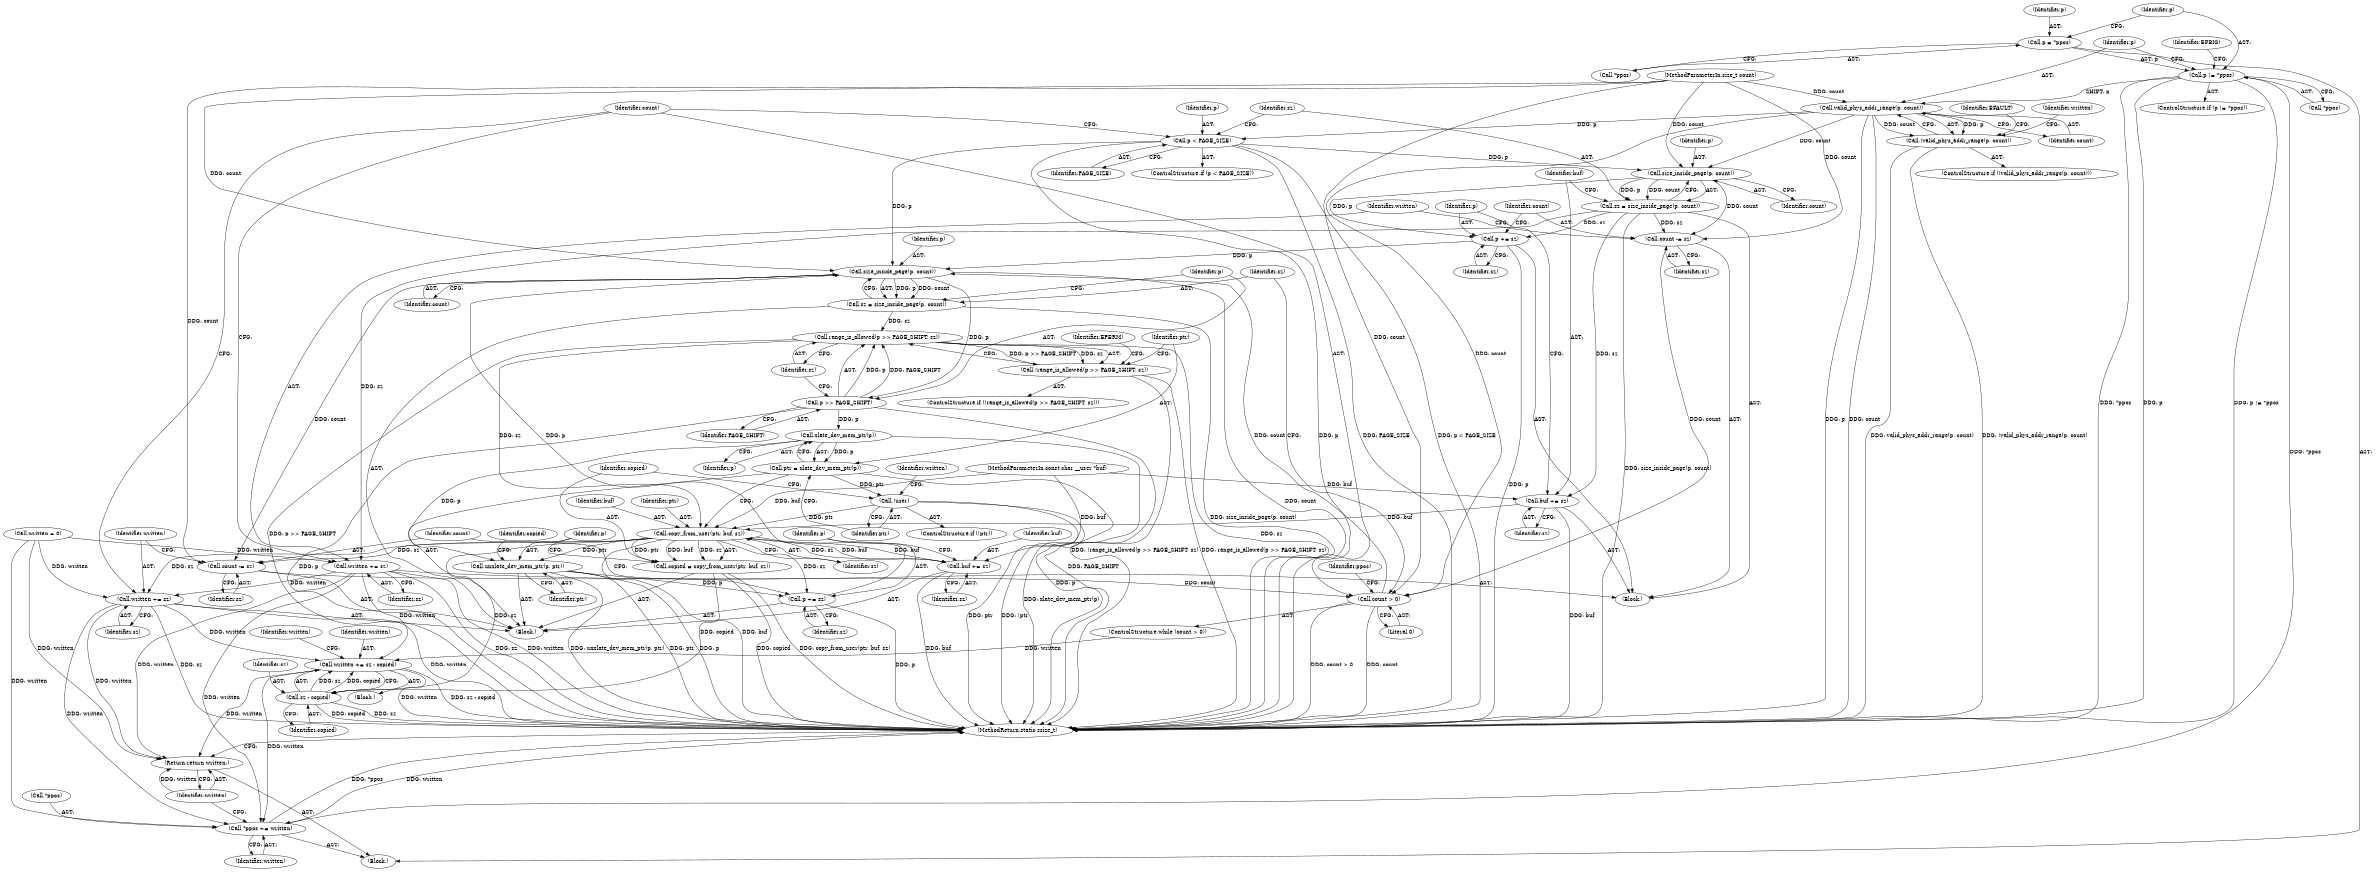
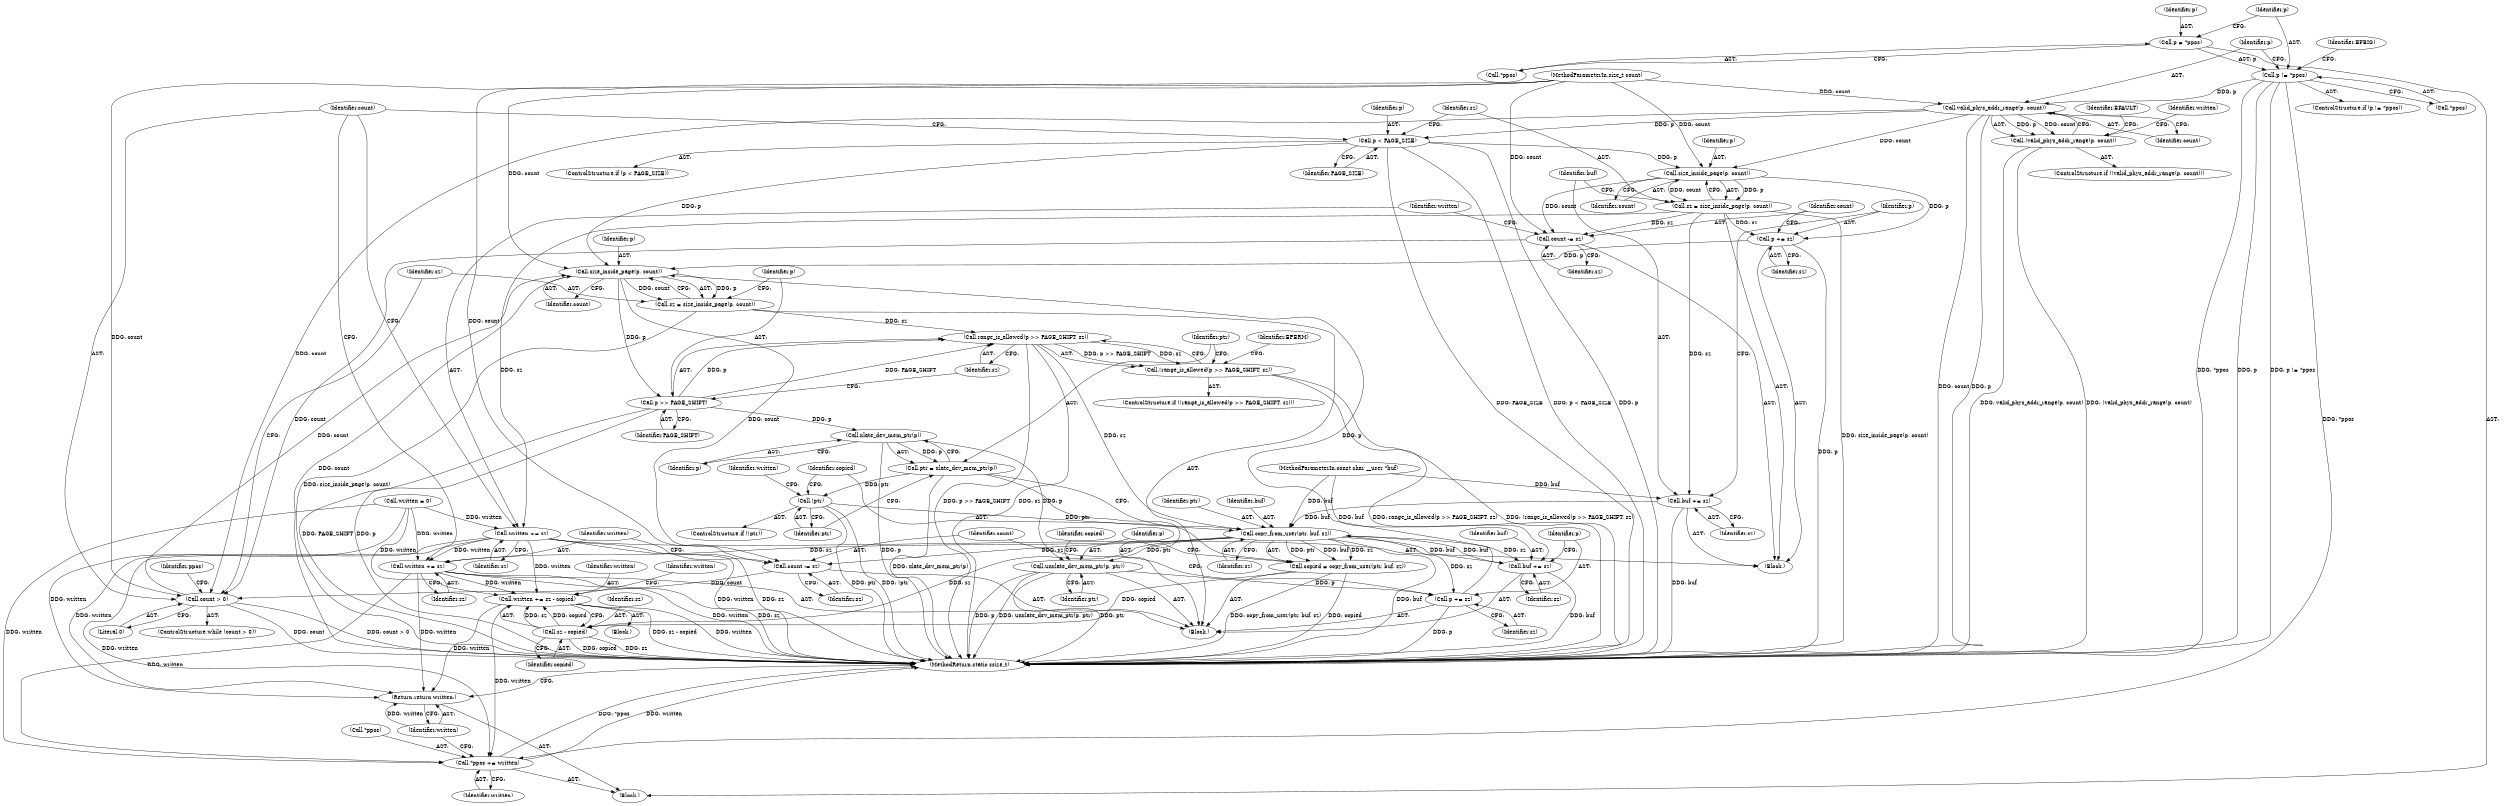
  digraph {
    n1 [label="(Call,p != *ppos)"]
    n2 [label="(Call,valid_phys_addr_range(p, count))"]
    n3 [label="(Call,*ppos += written)"]
    n4 [label="(ControlStructure,if (p != *ppos))"]
    n5 [label="(MethodReturn,static ssize_t)"]
    n6 [label="(Call,*ppos)"]
    n7 [label="(Call,!valid_phys_addr_range(p, count))"]
    n8 [label="(Call,p < PAGE_SIZE)"]
    n9 [label="(Call,size_inside_page(p, count))"]
    n10 [label="(Call,count > 0)"]
    n11 [label="(Identifier,count)"]
    n12 [label="(Block,)"]
    n13 [label="(Identifier,written)"]
    n14 [label="(Return,return written;)"]
    n15 [label="(Call,p = *ppos)"]
    n16 [label="(Call,*ppos)"]
    n17 [label="(ControlStructure,if (!valid_phys_addr_range(p, count)))"]
    n18 [label="(Call,size_inside_page(p, count))"]
    n19 [label="(ControlStructure,if (p < PAGE_SIZE))"]
    n20 [label="(Identifier,PAGE_SIZE)"]
    n21 [label="(Call,sz = size_inside_page(p, count))"]
    n22 [label="(Call,p += sz)"]
    n23 [label="(Call,count -= sz)"]
    n24 [label="(Identifier,count)"]
    n25 [label="(Literal,0)"]
    n26 [label="(ControlStructure,while (count > 0))"]
    n27 [label="(Call,count -= sz)"]
    n28 [label="(Call,sz = size_inside_page(p, count))"]
    n29 [label="(Call,p >> PAGE_SHIFT)"]
    n30 [label="(Identifier,count)"]
    n31 [label="(Call,buf += sz)"]
    n32 [label="(Call,written += sz)"]
    n33 [label="(Block,)"]
    n34 [label="(Identifier,sz)"]
    n35 [label="(Identifier,sz)"]
    n36 [label="(Call,copy_from_user(ptr, buf, sz))"]
    n37 [label="(Identifier,sz)"]
    n38 [label="(Call,written += sz)"]
    n39 [label="(Call,written += sz - copied)"]
    n40 [label="(Identifier,sz)"]
    n41 [label="(Call,copied = copy_from_user(ptr, buf, sz))"]
    n42 [label="(Call,sz - copied)"]
    n43 [label="(Call,unxlate_dev_mem_ptr(p, ptr))"]
    n44 [label="(Call,p += sz)"]
    n45 [label="(Call,buf += sz)"]
    n46 [label="(Identifier,sz)"]
    n47 [label="(Block,)"]
    n48 [label="(Identifier,copied)"]
    n49 [label="(Identifier,ptr)"]
    n50 [label="(Identifier,sz)"]
    n51 [label="(Identifier,sz)"]
    n52 [label="(Identifier,sz)"]
    n53 [label="(Identifier,sz)"]
    n54 [label="(Block,)"]
    n55 [label="(Identifier,written)"]
    n56 [label="(Call,range_is_allowed(p >> PAGE_SHIFT, sz))"]
    n57 [label="(Call,xlate_dev_mem_ptr(p))"]
    n58 [label="(Identifier,PAGE_SHIFT)"]
    n59 [label="(Call,!range_is_allowed(p >> PAGE_SHIFT, sz))"]
    n60 [label="(Identifier,sz)"]
    n61 [label="(ControlStructure,if (!range_is_allowed(p >> PAGE_SHIFT, sz)))"]
    n62 [label="(Call,ptr = xlate_dev_mem_ptr(p))"]
    n63 [label="(Identifier,p)"]
-   n64 [label="(Call,!user)"]
+   n64 [label="(Call,!ptr)"]
    n65 [label="(ControlStructure,if (!ptr))"]
    n66 [label="(Identifier,ptr)"]
    n67 [label="(Call,*ppos)"]
    n68 [label="(Identifier,p)"]
    n69 [label="(Identifier,EFAULT)"]
    n70 [label="(Identifier,EPERM)"]
    n71 [label="(Identifier,p)"]
    n72 [label="(Identifier,written)"]
    n73 [label="(Identifier,count)"]
    n74 [label="(Call,written = 0)"]
    n75 [label="(Identifier,written)"]
    n76 [label="(Identifier,p)"]
    n77 [label="(Identifier,ppos)"]
    n78 [label="(Identifier,ptr)"]
    n79 [label="(Identifier,EFBIG)"]
    n80 [label="(Identifier,p)"]
    n81 [label="(Identifier,copied)"]
    n82 [label="(Identifier,written)"]
    n83 [label="(Identifier,sz)"]
    n84 [label="(MethodParameterIn,size_t count)"]
    n85 [label="(Identifier,p)"]
    n86 [label="(Identifier,buf)"]
    n87 [label="(Identifier,sz)"]
    n88 [label="(Identifier,count)"]
    n89 [label="(Identifier,p)"]
    n90 [label="(Identifier,buf)"]
    n91 [label="(Identifier,p)"]
    n92 [label="(Identifier,written)"]
    n93 [label="(Identifier,sz)"]
    n94 [label="(Identifier,buf)"]
    n95 [label="(Identifier,count)"]
    n96 [label="(Identifier,p)"]
    n97 [label="(Identifier,copied)"]
    n98 [label="(Identifier,p)"]
    n99 [label="(Identifier,written)"]
    n100 [label="(Identifier,p)"]
    n101 [label="(MethodParameterIn,const char __user *buf)"]
    n102 [label="(Identifier,ptr)"]
    n103 [label="(Identifier,written)"]
-   n1 -> n2 [label="SHIFT: p"]
+   n1 -> n2 [label="DDG: p"]
    n1 -> n3 [label="DDG: *ppos"]
    n1 -> n4 [label="AST: "]
    n1 -> n5 [label="DDG: *ppos"]
    n1 -> n5 [label="DDG: p"]
    n1 -> n5 [label="DDG: p != *ppos"]
    n1 -> n6 [label="CFG: "]
    n2 -> n5 [label="DDG: count"]
    n2 -> n5 [label="DDG: p"]
    n2 -> n7 [label="AST: "]
    n2 -> n7 [label="DDG: p"]
    n2 -> n7 [label="DDG: count"]
    n2 -> n8 [label="DDG: p"]
    n2 -> n9 [label="DDG: count"]
    n2 -> n10 [label="DDG: count"]
    n2 -> n11 [label="CFG: "]
    n3 -> n5 [label="DDG: written"]
    n3 -> n5 [label="DDG: *ppos"]
    n3 -> n12 [label="AST: "]
    n3 -> n13 [label="CFG: "]
    n5 -> n14 [label="CFG: "]
    n6 -> n1 [label="AST: "]
    n7 -> n2 [label="CFG: "]
    n7 -> n5 [label="DDG: !valid_phys_addr_range(p, count)"]
    n7 -> n5 [label="DDG: valid_phys_addr_range(p, count)"]
    n7 -> n17 [label="AST: "]
    n8 -> n5 [label="DDG: p"]
    n8 -> n5 [label="DDG: PAGE_SIZE"]
    n8 -> n5 [label="DDG: p < PAGE_SIZE"]
    n8 -> n9 [label="DDG: p"]
    n8 -> n18 [label="DDG: p"]
    n8 -> n19 [label="AST: "]
    n8 -> n20 [label="CFG: "]
    n9 -> n21 [label="AST: "]
    n9 -> n21 [label="DDG: p"]
    n9 -> n21 [label="DDG: count"]
    n9 -> n22 [label="DDG: p"]
    n9 -> n23 [label="DDG: count"]
    n9 -> n24 [label="CFG: "]
    n10 -> n5 [label="DDG: count > 0"]
    n10 -> n5 [label="DDG: count"]
    n10 -> n18 [label="DDG: count"]
    n10 -> n25 [label="CFG: "]
    n10 -> n26 [label="AST: "]
    n11 -> n2 [label="AST: "]
    n13 -> n3 [label="AST: "]
    n14 -> n12 [label="AST: "]
    n14 -> n55 [label="CFG: "]
    n15 -> n1 [label="AST: p"]
    n15 -> n12 [label="AST: "]
    n15 -> n16 [label="CFG: "]
    n16 -> n15 [label="AST: "]
    n18 -> n5 [label="DDG: count"]
    n18 -> n27 [label="DDG: count"]
    n18 -> n28 [label="AST: "]
    n18 -> n28 [label="DDG: p"]
    n18 -> n28 [label="DDG: count"]
    n18 -> n29 [label="DDG: p"]
    n18 -> n30 [label="CFG: "]
    n20 -> n8 [label="AST: "]
    n21 -> n5 [label="DDG: size_inside_page(p, count)"]
    n21 -> n9 [label="CFG: "]
    n21 -> n22 [label="DDG: sz"]
    n21 -> n23 [label="DDG: sz"]
    n21 -> n31 [label="DDG: sz"]
    n21 -> n32 [label="DDG: sz"]
    n21 -> n33 [label="AST: "]
    n22 -> n5 [label="DDG: p"]
    n22 -> n18 [label="DDG: p"]
    n22 -> n33 [label="AST: "]
    n22 -> n34 [label="CFG: "]
    n23 -> n10 [label="DDG: count"]
    n23 -> n33 [label="AST: "]
    n23 -> n35 [label="CFG: "]
    n24 -> n9 [label="AST: "]
    n25 -> n10 [label="AST: "]
    n27 -> n10 [label="DDG: count"]
    n27 -> n47 [label="AST: "]
    n27 -> n51 [label="CFG: "]
    n28 -> n5 [label="DDG: size_inside_page(p, count)"]
    n28 -> n18 [label="CFG: "]
    n28 -> n47 [label="AST: "]
    n28 -> n56 [label="DDG: sz"]
    n29 -> n5 [label="DDG: p"]
    n29 -> n5 [label="DDG: PAGE_SHIFT"]
    n29 -> n56 [label="AST: "]
    n29 -> n56 [label="DDG: p"]
    n29 -> n56 [label="DDG: PAGE_SHIFT"]
    n29 -> n57 [label="DDG: p"]
    n29 -> n58 [label="CFG: "]
    n30 -> n18 [label="AST: "]
    n31 -> n5 [label="DDG: buf"]
    n31 -> n33 [label="AST: "]
    n31 -> n36 [label="DDG: buf"]
    n31 -> n37 [label="CFG: "]
    n32 -> n3 [label="DDG: written"]
    n32 -> n5 [label="DDG: written"]
    n32 -> n5 [label="DDG: sz"]
    n32 -> n14 [label="DDG: written"]
    n32 -> n33 [label="AST: "]
    n32 -> n38 [label="DDG: written"]
    n32 -> n39 [label="DDG: written"]
    n32 -> n40 [label="CFG: "]
    n34 -> n22 [label="AST: "]
    n35 -> n23 [label="AST: "]
    n36 -> n5 [label="DDG: buf"]
    n36 -> n27 [label="DDG: sz"]
    n36 -> n38 [label="DDG: sz"]
    n36 -> n41 [label="AST: "]
    n36 -> n41 [label="DDG: ptr"]
    n36 -> n41 [label="DDG: buf"]
    n36 -> n41 [label="DDG: sz"]
    n36 -> n42 [label="DDG: sz"]
    n36 -> n43 [label="DDG: ptr"]
    n36 -> n44 [label="DDG: sz"]
    n36 -> n45 [label="DDG: sz"]
    n36 -> n45 [label="DDG: buf"]
    n36 -> n46 [label="CFG: "]
    n37 -> n31 [label="AST: "]
    n38 -> n3 [label="DDG: written"]
    n38 -> n5 [label="DDG: sz"]
    n38 -> n5 [label="DDG: written"]
    n38 -> n14 [label="DDG: written"]
    n38 -> n39 [label="DDG: written"]
    n38 -> n47 [label="AST: "]
    n38 -> n53 [label="CFG: "]
    n39 -> n3 [label="DDG: written"]
    n39 -> n5 [label="DDG: written"]
    n39 -> n5 [label="DDG: sz - copied"]
    n39 -> n14 [label="DDG: written"]
    n39 -> n42 [label="CFG: "]
    n39 -> n54 [label="AST: "]
    n40 -> n32 [label="AST: "]
    n41 -> n5 [label="DDG: copied"]
    n41 -> n5 [label="DDG: copy_from_user(ptr, buf, sz)"]
    n41 -> n42 [label="DDG: copied"]
    n41 -> n47 [label="AST: "]
    n42 -> n5 [label="DDG: copied"]
    n42 -> n5 [label="DDG: sz"]
    n42 -> n39 [label="AST: "]
    n42 -> n39 [label="DDG: sz"]
    n42 -> n39 [label="DDG: copied"]
    n42 -> n48 [label="CFG: "]
    n43 -> n5 [label="DDG: ptr"]
    n43 -> n5 [label="DDG: p"]
    n43 -> n5 [label="DDG: unxlate_dev_mem_ptr(p, ptr)"]
    n43 -> n44 [label="DDG: p"]
    n43 -> n47 [label="AST: "]
    n43 -> n49 [label="CFG: "]
    n44 -> n5 [label="DDG: p"]
    n44 -> n18 [label="DDG: p"]
    n44 -> n47 [label="AST: "]
    n44 -> n50 [label="CFG: "]
    n45 -> n5 [label="DDG: buf"]
    n45 -> n36 [label="DDG: buf"]
    n45 -> n47 [label="AST: "]
    n45 -> n52 [label="CFG: "]
    n46 -> n36 [label="AST: "]
    n48 -> n42 [label="AST: "]
    n49 -> n43 [label="AST: "]
    n50 -> n44 [label="AST: "]
    n51 -> n27 [label="AST: "]
    n52 -> n45 [label="AST: "]
    n53 -> n38 [label="AST: "]
    n55 -> n3 [label="CFG: "]
    n55 -> n14 [label="AST: "]
    n55 -> n14 [label="DDG: written"]
    n56 -> n5 [label="DDG: p >> PAGE_SHIFT"]
    n56 -> n5 [label="DDG: sz"]
    n56 -> n36 [label="DDG: sz"]
    n56 -> n59 [label="AST: "]
    n56 -> n59 [label="DDG: p >> PAGE_SHIFT"]
    n56 -> n59 [label="DDG: sz"]
    n56 -> n60 [label="CFG: "]
    n57 -> n5 [label="DDG: p"]
    n57 -> n43 [label="DDG: p"]
    n57 -> n62 [label="AST: "]
    n57 -> n62 [label="DDG: p"]
    n57 -> n63 [label="CFG: "]
    n58 -> n29 [label="AST: "]
    n59 -> n5 [label="DDG: range_is_allowed(p >> PAGE_SHIFT, sz)"]
    n59 -> n5 [label="DDG: !range_is_allowed(p >> PAGE_SHIFT, sz)"]
    n59 -> n56 [label="CFG: "]
    n59 -> n61 [label="AST: "]
    n60 -> n29 [label="CFG: "]
    n60 -> n56 [label="AST: "]
    n62 -> n5 [label="DDG: xlate_dev_mem_ptr(p)"]
    n62 -> n36 [label="CFG: "]
    n62 -> n47 [label="AST: "]
    n62 -> n57 [label="CFG: "]
    n62 -> n64 [label="DDG: ptr"]
    n63 -> n57 [label="AST: "]
    n64 -> n5 [label="DDG: ptr"]
    n64 -> n5 [label="DDG: !ptr"]
    n64 -> n36 [label="DDG: ptr"]
    n64 -> n65 [label="AST: "]
    n64 -> n66 [label="CFG: "]
    n66 -> n62 [label="CFG: "]
    n66 -> n64 [label="AST: "]
    n67 -> n3 [label="AST: "]
    n68 -> n41 [label="CFG: "]
    n68 -> n43 [label="AST: "]
    n69 -> n7 [label="CFG: "]
    n70 -> n59 [label="CFG: "]
    n71 -> n1 [label="CFG: "]
    n71 -> n2 [label="AST: "]
    n72 -> n64 [label="CFG: "]
    n73 -> n8 [label="CFG: "]
    n73 -> n10 [label="AST: "]
    n73 -> n32 [label="CFG: "]
    n73 -> n38 [label="CFG: "]
    n74 -> n3 [label="DDG: written"]
    n74 -> n14 [label="DDG: written"]
    n74 -> n32 [label="DDG: written"]
    n74 -> n38 [label="DDG: written"]
-   n26 -> n39 [label="DDG: written"]
+   n74 -> n39 [label="DDG: written"]
    n75 -> n23 [label="CFG: "]
    n75 -> n32 [label="AST: "]
    n76 -> n1 [label="AST: "]
    n76 -> n15 [label="CFG: "]
    n77 -> n10 [label="CFG: "]
    n78 -> n59 [label="CFG: "]
    n78 -> n62 [label="AST: "]
    n79 -> n1 [label="CFG: "]
    n80 -> n28 [label="CFG: "]
    n80 -> n29 [label="AST: "]
    n81 -> n43 [label="CFG: "]
    n82 -> n27 [label="CFG: "]
    n82 -> n38 [label="AST: "]
    n83 -> n8 [label="CFG: "]
    n83 -> n21 [label="AST: "]
    n84 -> n2 [label="DDG: count"]
    n84 -> n9 [label="DDG: count"]
    n84 -> n10 [label="DDG: count"]
    n84 -> n18 [label="DDG: count"]
    n84 -> n23 [label="DDG: count"]
    n84 -> n27 [label="DDG: count"]
    n85 -> n8 [label="AST: "]
    n86 -> n21 [label="CFG: "]
    n86 -> n31 [label="AST: "]
    n87 -> n42 [label="AST: "]
    n88 -> n22 [label="CFG: "]
    n88 -> n23 [label="AST: "]
    n89 -> n18 [label="AST: "]
    n90 -> n45 [label="AST: "]
    n91 -> n44 [label="AST: "]
    n91 -> n45 [label="CFG: "]
    n92 -> n7 [label="CFG: "]
    n93 -> n10 [label="CFG: "]
    n93 -> n28 [label="AST: "]
    n94 -> n36 [label="AST: "]
    n95 -> n27 [label="AST: "]
    n95 -> n44 [label="CFG: "]
    n96 -> n9 [label="AST: "]
    n97 -> n41 [label="AST: "]
    n97 -> n64 [label="CFG: "]
    n98 -> n15 [label="AST: "]
    n99 -> n39 [label="AST: "]
    n100 -> n22 [label="AST: "]
    n100 -> n31 [label="CFG: "]
    n101 -> n31 [label="DDG: buf"]
    n101 -> n36 [label="DDG: buf"]
    n101 -> n45 [label="DDG: buf"]
    n102 -> n36 [label="AST: "]
    n103 -> n39 [label="CFG: "]
  }
